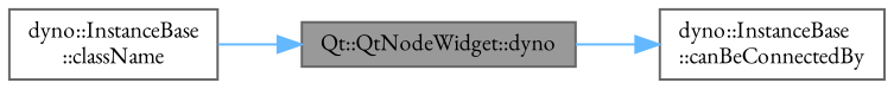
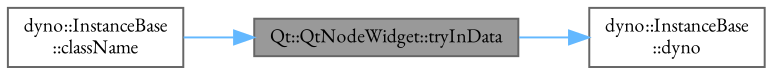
  digraph {
    fontname="EB Garamond"
    rankdir=LR
    node [color=grey40 fillcolor=white fontname="EB Garamond" fontsize=10 shape=box style=filled]
    edge [color=steelblue1 fontname="EB Garamond" fontsize=10 labelfontname=Helvetica labelfontsize=10 style=solid]
-   n1 [color=gray40 fillcolor=grey60 fontcolor=black height=0.2 label="Qt::QtNodeWidget::dyno" width=0.4]
-   n2 [height=0.2 label="dyno::InstanceBase\l::canBeConnectedBy" width=0.4]
+   n1 [color=gray40 fillcolor=grey60 fontcolor=black height=0.2 label="Qt::QtNodeWidget::tryInData" width=0.4]
+   n2 [height=0.2 label="dyno::InstanceBase\l::dyno" width=0.4]
    n3 [height=0.2 label="dyno::InstanceBase\l::className" width=0.4]
    n1 -> n2
    n3 -> n1
  }
